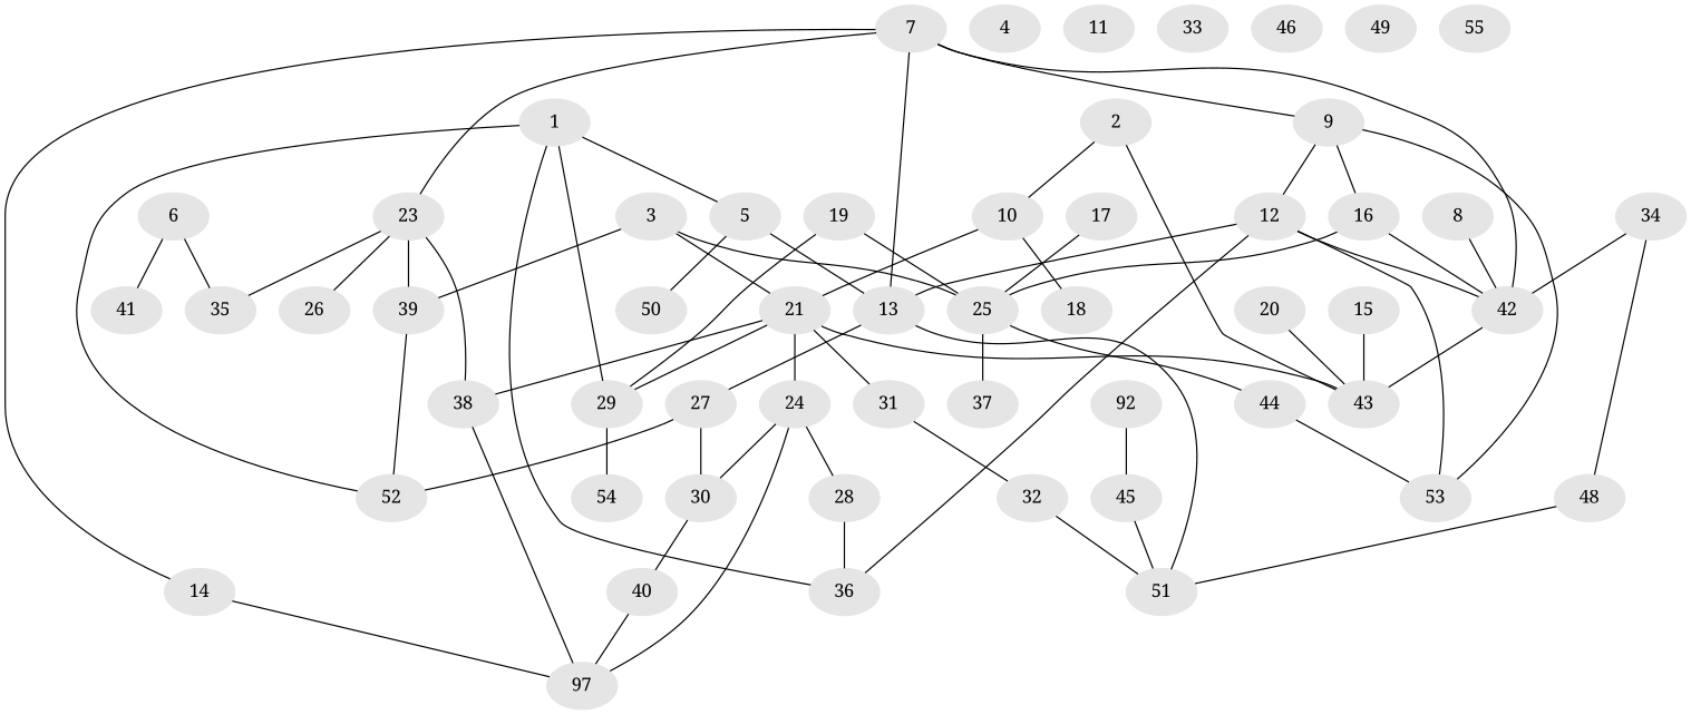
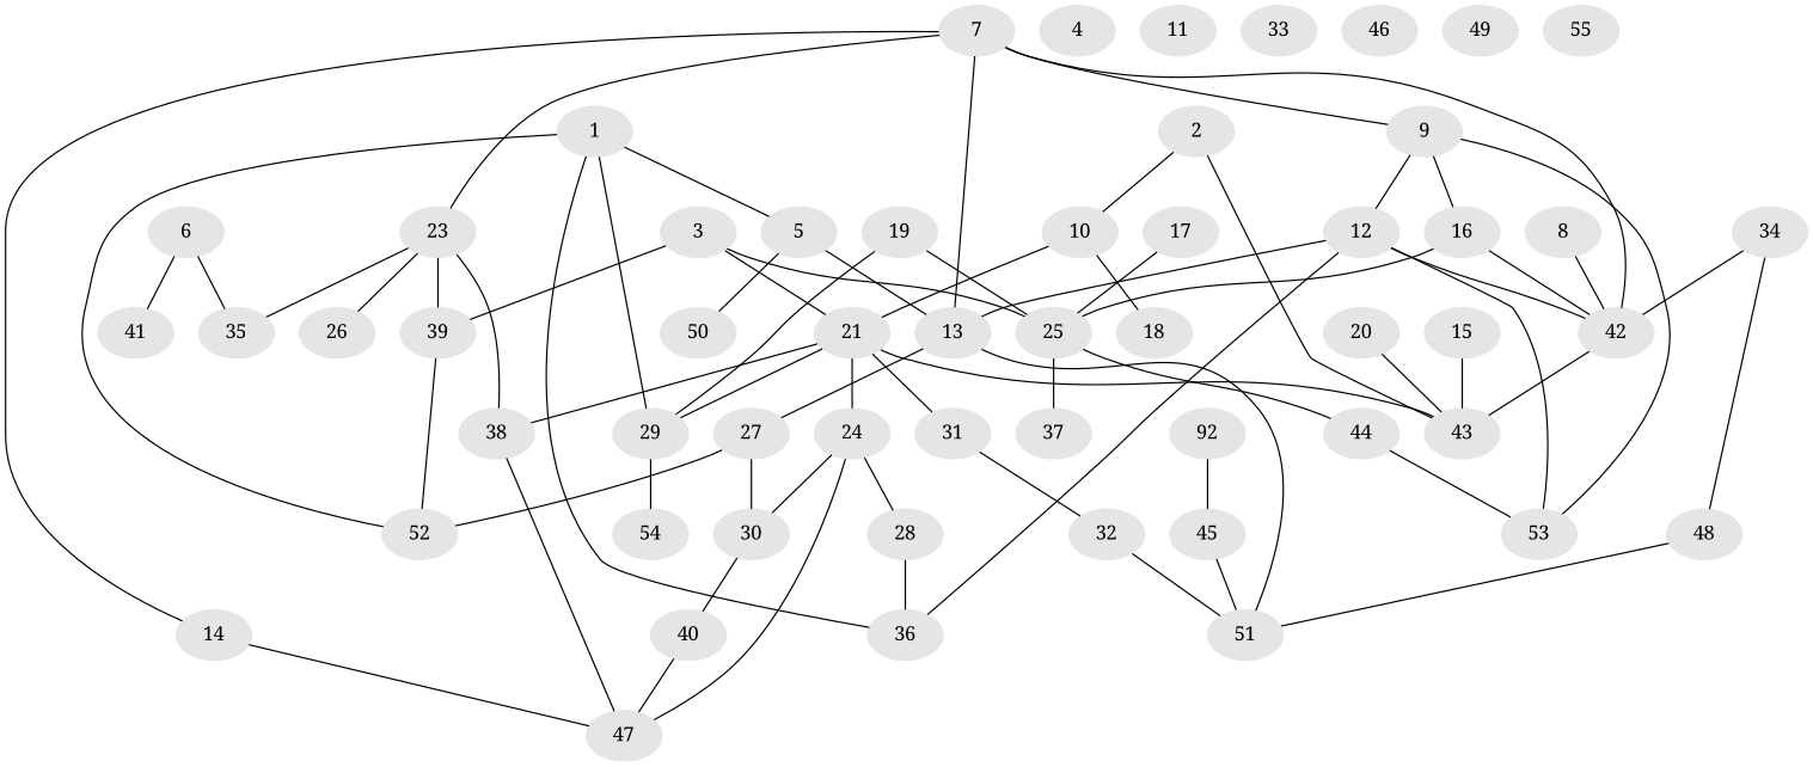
  graph {
    fontname="Noto Serif"
    node [color=gray90 fontname="Noto Serif" style=filled]
    edge [fontname="Noto Serif"]
    1
    5
    29
    36
    52
    13
    50
    54
    2
    10
    43
    21
    18
    3
    25
    39
    24
    31
    38
    37
    44
    4
    27
    51
    6
    35
    41
    7
    9
    14
    23
    42
    12
    16
    53
-   47 [label=97]
+   47
    26
    8
    11
    30
    15
    17
    19
    20
    28
    32
    n47 [label=92]
    45
    40
    33
    34
    48
    46
    49
    55
    1 -- 5
    1 -- 29
    1 -- 36
    1 -- 52
    5 -- 13
    5 -- 50
    29 -- 54
    13 -- 27
    13 -- 51
    2 -- 10
    2 -- 43
    10 -- 21
    10 -- 18
    21 -- 29
    21 -- 43
    21 -- 24
    21 -- 31
    21 -- 38
    3 -- 21
    3 -- 25
    3 -- 39
    25 -- 37
    25 -- 44
    39 -- 52
    24 -- 47
    24 -- 30
    24 -- 28
    31 -- 32
    38 -- 47
    44 -- 53
    27 -- 52
    27 -- 30
    6 -- 35
    6 -- 41
    7 -- 13
    7 -- 9
    7 -- 14
    7 -- 23
    7 -- 42
    9 -- 12
    9 -- 16
    9 -- 53
    14 -- 47
    23 -- 39
    23 -- 38
    23 -- 35
    23 -- 26
    42 -- 43
    12 -- 36
    12 -- 13
    12 -- 42
    12 -- 53
    16 -- 25
    16 -- 42
    8 -- 42
    30 -- 40
    15 -- 43
    17 -- 25
    19 -- 29
    19 -- 25
    20 -- 43
    28 -- 36
    32 -- 51
    n47 -- 45
    45 -- 51
    40 -- 47
    34 -- 42
    34 -- 48
    48 -- 51
  }
